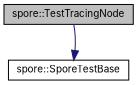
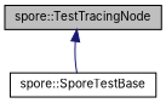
  digraph {
    fontname=Inter
    node [color=black fontname=Inter fontsize=10 shape=record style=filled]
    n1 [fillcolor=grey75 fontcolor=black height=0.2 label="spore::TestTracingNode" width=0.4]
    n2 [fillcolor=white height=0.2 label="spore::SporeTestBase" width=0.4]
-   n2 -> n1 [color=midnightblue dir=back fontname=Inter fontsize=10 labelfontname=Helvetica labelfontsize=10 style=solid]
+   n1 -> n2 [color=midnightblue dir=back fontname=Inter fontsize=10 labelfontname=Helvetica labelfontsize=10 style=solid]
  }
